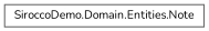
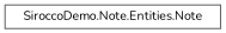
  digraph {
    rankdir=TB
    fontname=Nunito
-   n1 [color=grey40 fillcolor=white fontname=Nunito fontsize=10 height=0.2 label="SiroccoDemo.Domain.Entities.Note" shape=box style=filled width=0.4]
+   n1 [color=grey40 fillcolor=white fontname=Nunito fontsize=10 height=0.2 label="SiroccoDemo.Note.Entities.Note" shape=box style=filled width=0.4]
  }
